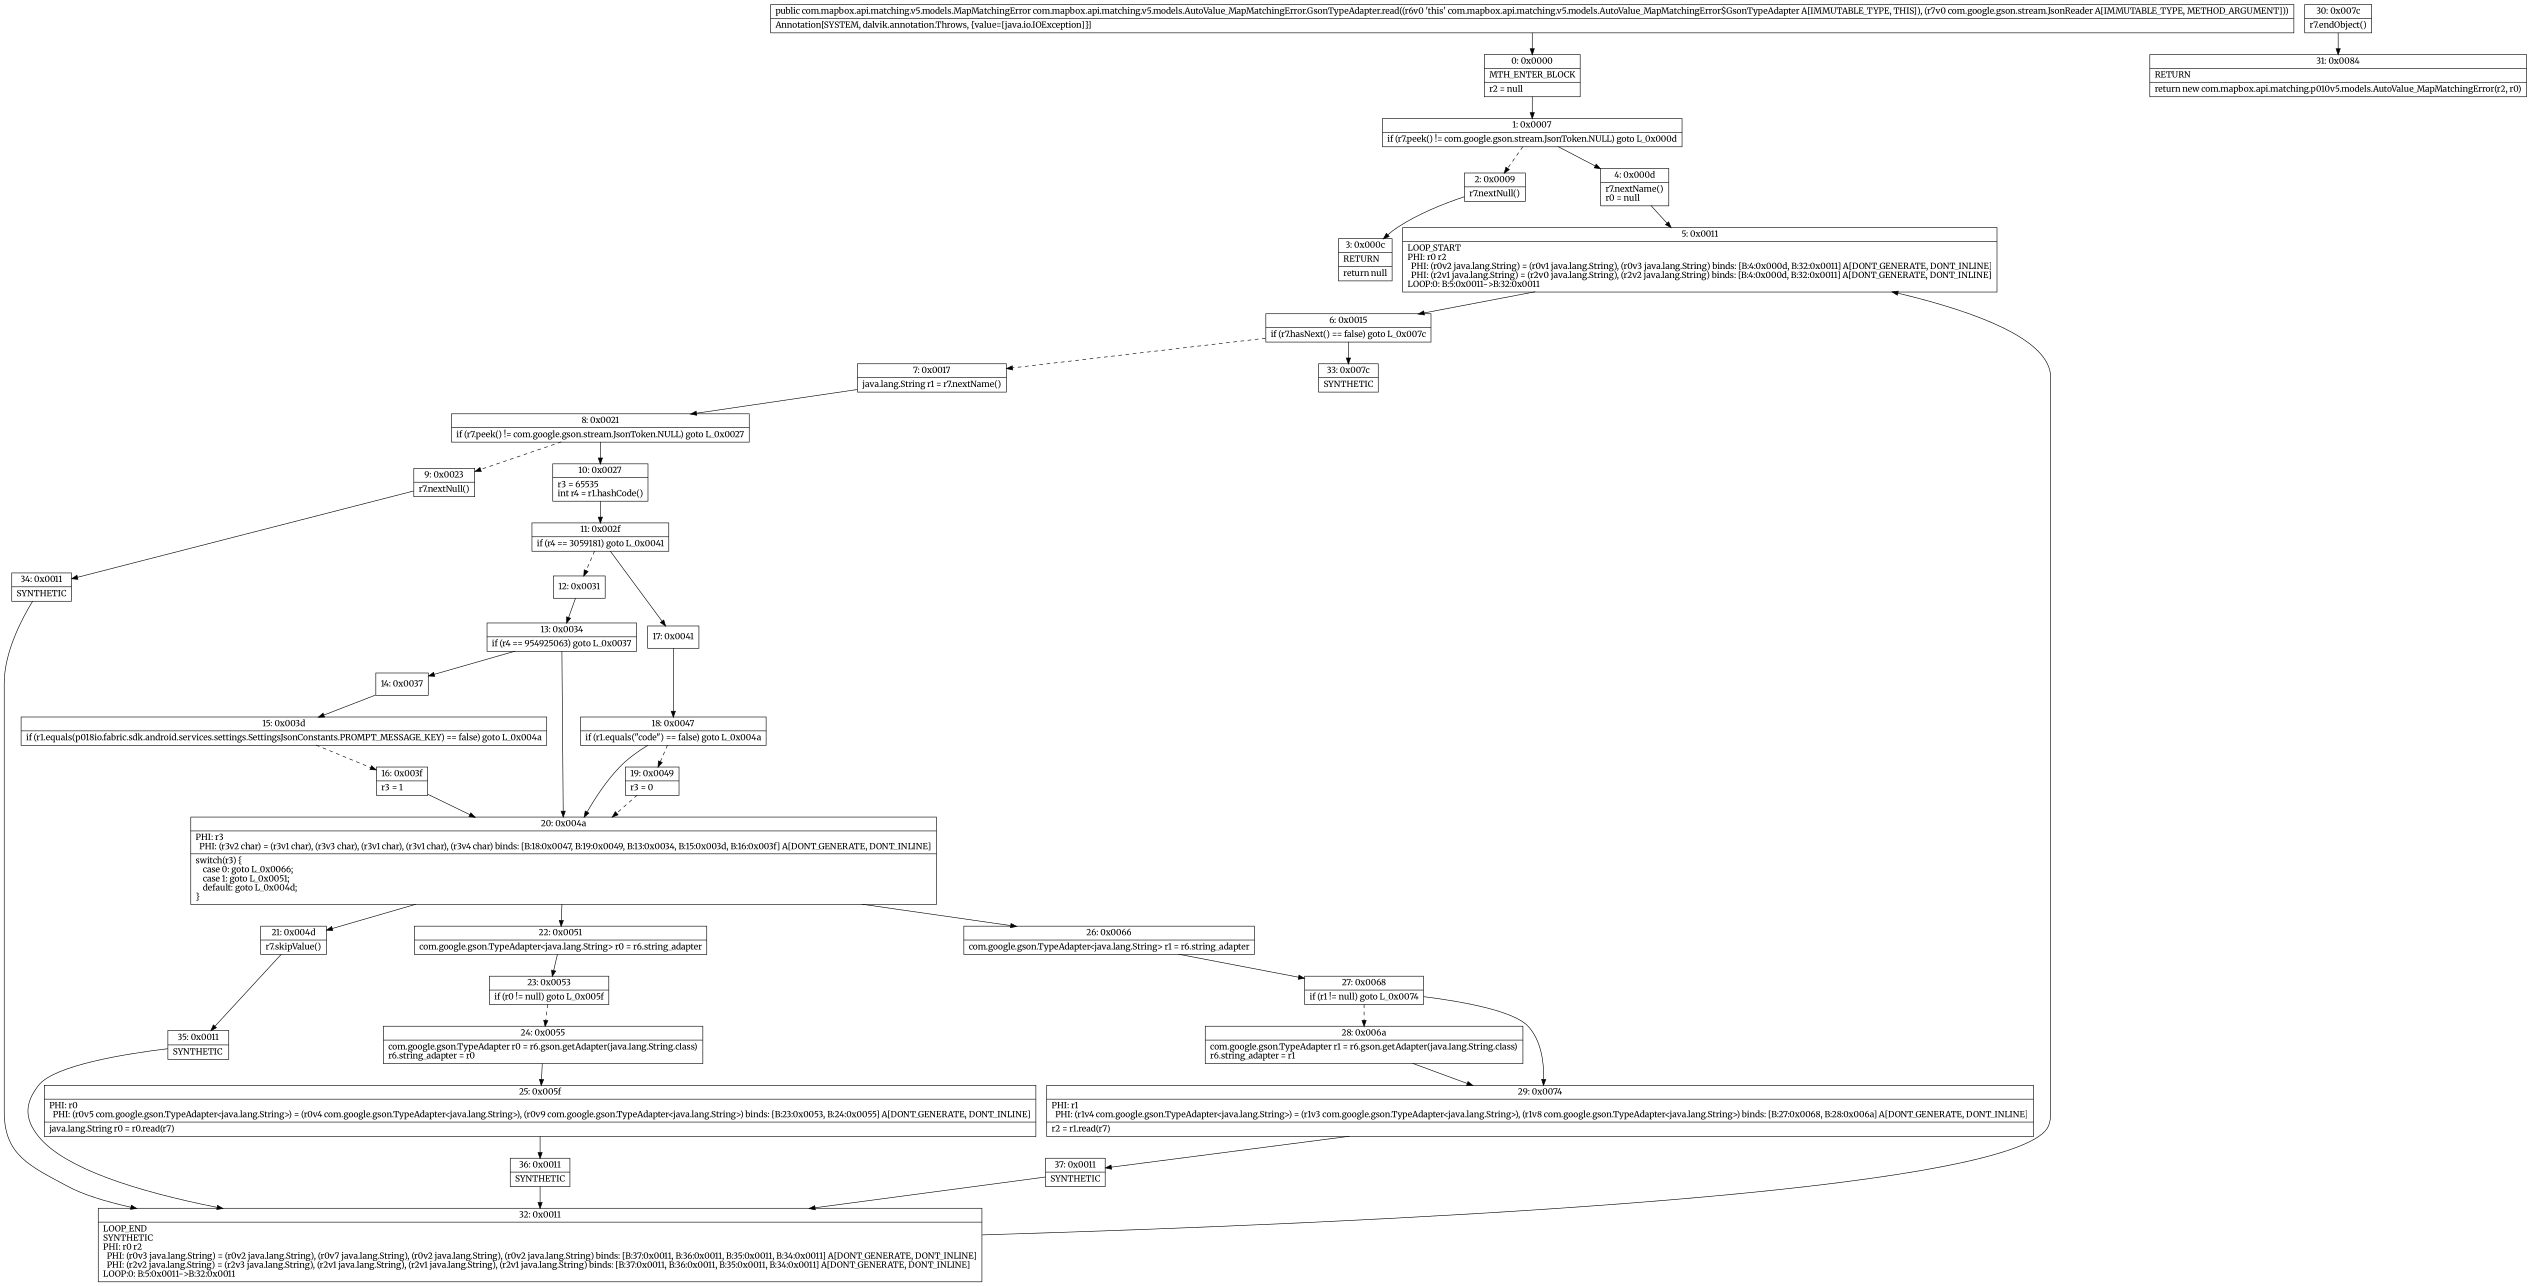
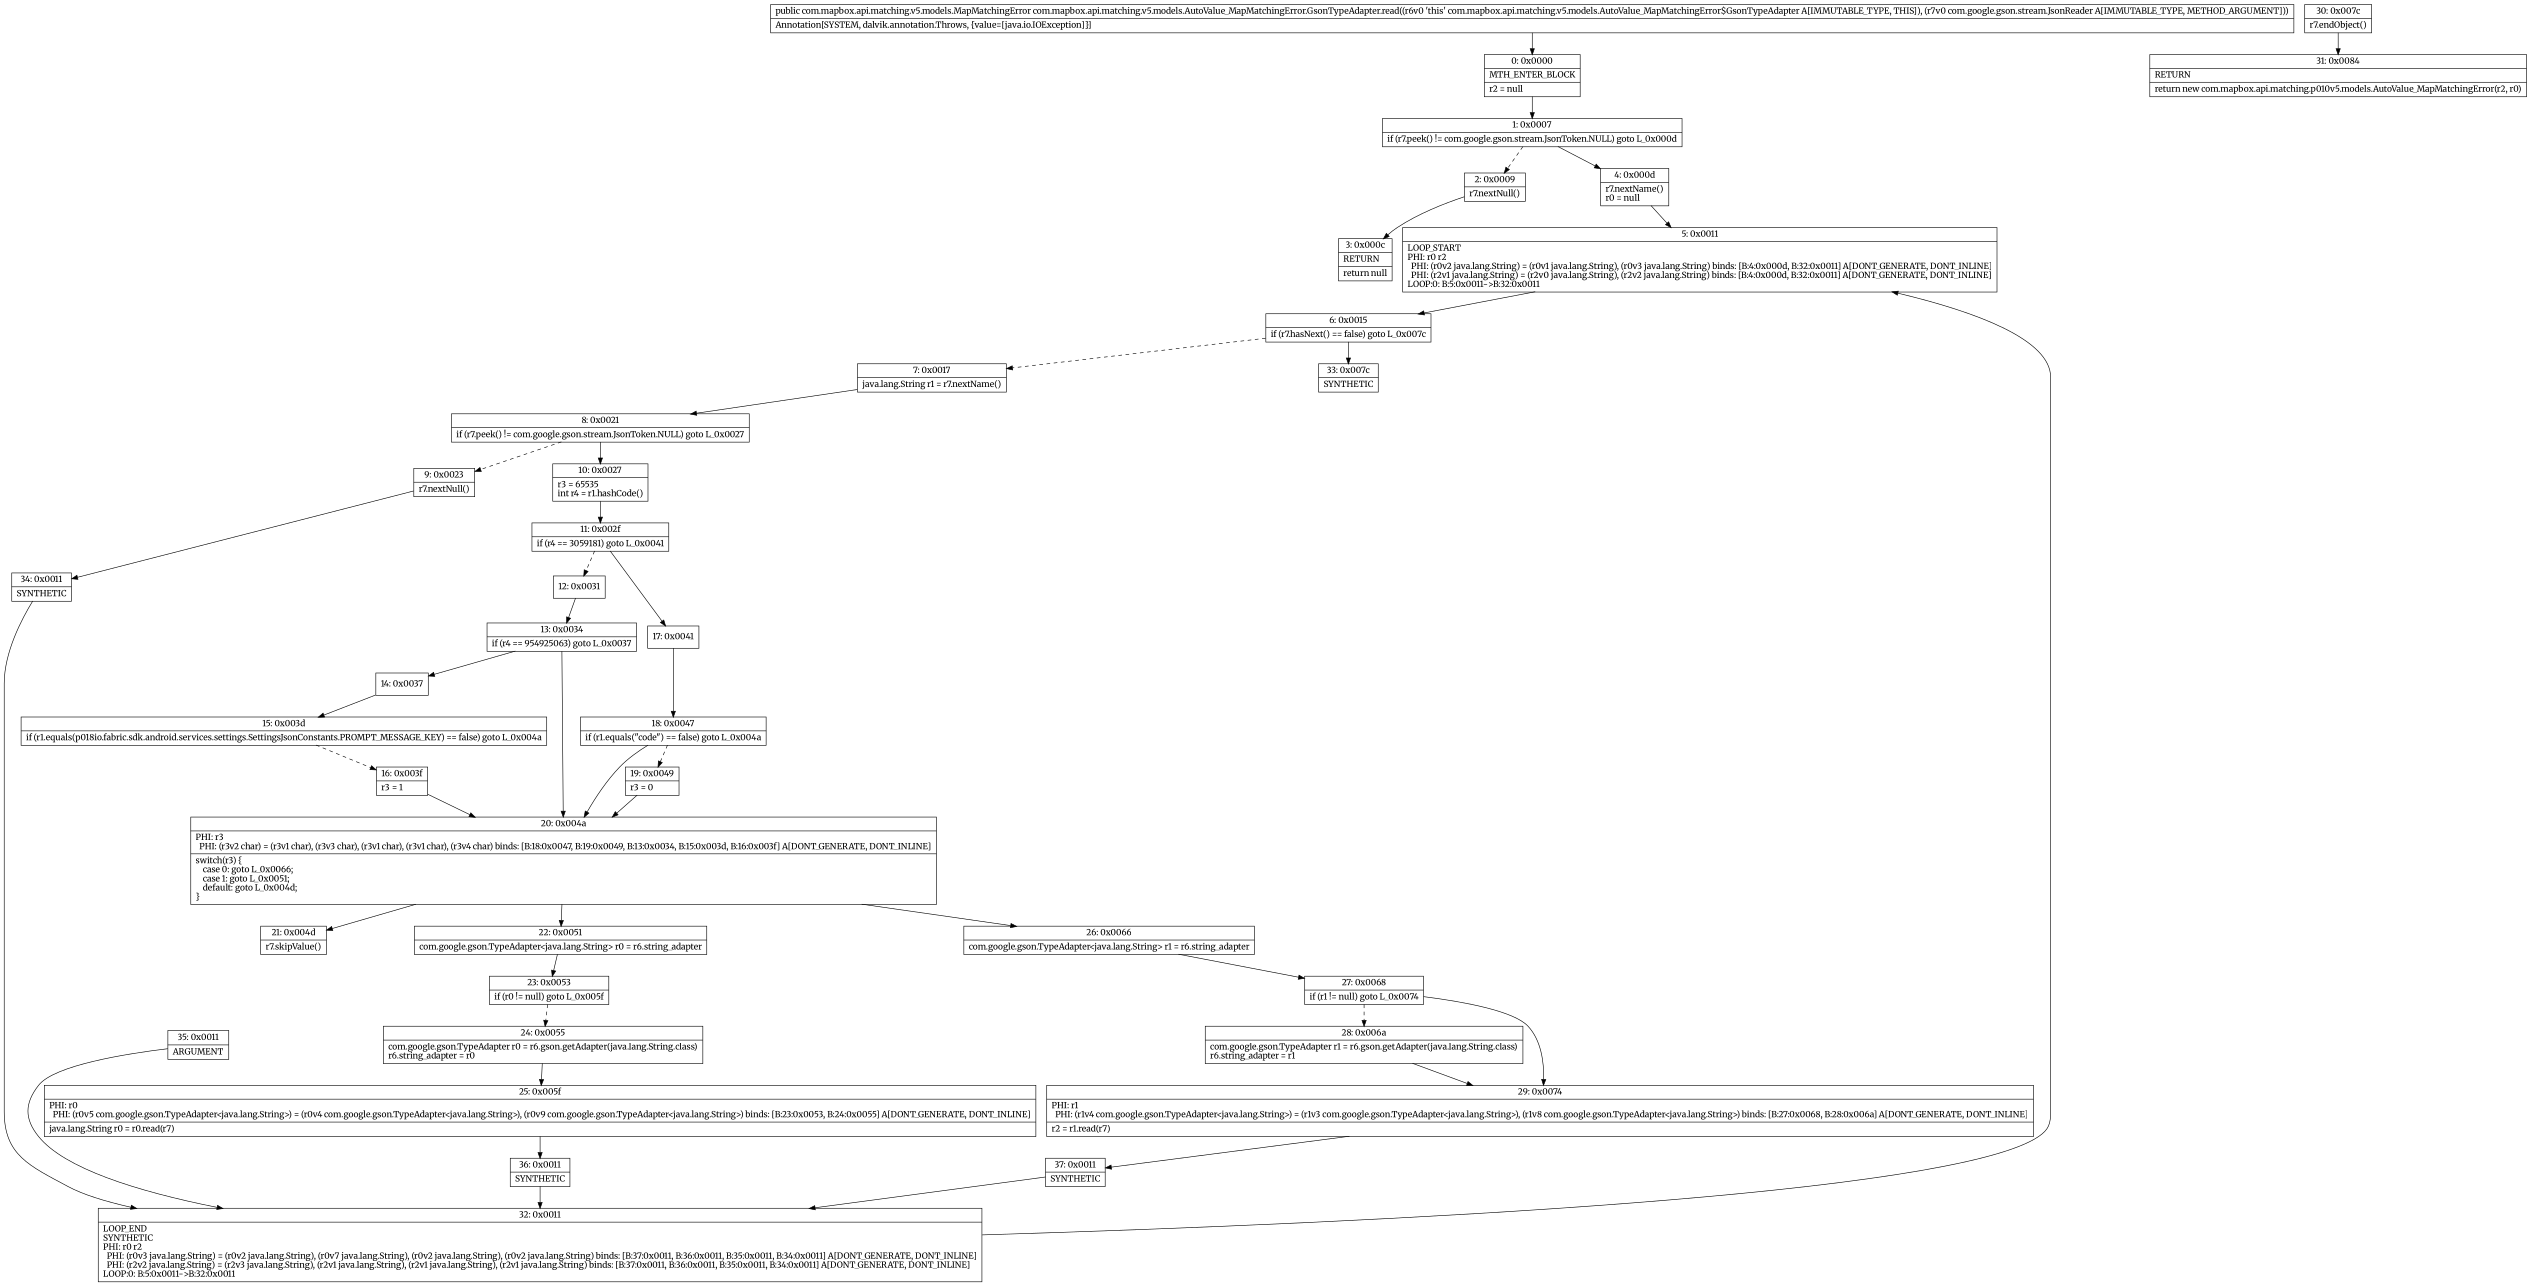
  digraph {
    fontname=Merriweather
    node [fontname=Merriweather shape=record]
    edge [fontname=Merriweather]
    n1 [label="{0\:\ 0x0000|MTH_ENTER_BLOCK\l|r2 = null\l}"]
    n2 [label="{1\:\ 0x0007|if (r7.peek() != com.google.gson.stream.JsonToken.NULL) goto L_0x000d\l}"]
    n3 [label="{2\:\ 0x0009|r7.nextNull()\l}"]
    n4 [label="{4\:\ 0x000d|r7.nextName()\lr0 = null\l}"]
    n5 [label="{3\:\ 0x000c|RETURN\l|return null\l}"]
    n6 [label="{5\:\ 0x0011|LOOP_START\lPHI: r0 r2 \l  PHI: (r0v2 java.lang.String) = (r0v1 java.lang.String), (r0v3 java.lang.String) binds: [B:4:0x000d, B:32:0x0011] A[DONT_GENERATE, DONT_INLINE]\l  PHI: (r2v1 java.lang.String) = (r2v0 java.lang.String), (r2v2 java.lang.String) binds: [B:4:0x000d, B:32:0x0011] A[DONT_GENERATE, DONT_INLINE]\lLOOP:0: B:5:0x0011\-\>B:32:0x0011\l}"]
    n7 [label="{6\:\ 0x0015|if (r7.hasNext() == false) goto L_0x007c\l}"]
    n8 [label="{7\:\ 0x0017|java.lang.String r1 = r7.nextName()\l}"]
    n9 [label="{33\:\ 0x007c|SYNTHETIC\l}"]
    n10 [label="{8\:\ 0x0021|if (r7.peek() != com.google.gson.stream.JsonToken.NULL) goto L_0x0027\l}"]
    n11 [label="{9\:\ 0x0023|r7.nextNull()\l}"]
    n12 [label="{10\:\ 0x0027|r3 = 65535\lint r4 = r1.hashCode()\l}"]
    n13 [label="{34\:\ 0x0011|SYNTHETIC\l}"]
    n14 [label="{11\:\ 0x002f|if (r4 == 3059181) goto L_0x0041\l}"]
    n15 [label="{32\:\ 0x0011|LOOP_END\lSYNTHETIC\lPHI: r0 r2 \l  PHI: (r0v3 java.lang.String) = (r0v2 java.lang.String), (r0v7 java.lang.String), (r0v2 java.lang.String), (r0v2 java.lang.String) binds: [B:37:0x0011, B:36:0x0011, B:35:0x0011, B:34:0x0011] A[DONT_GENERATE, DONT_INLINE]\l  PHI: (r2v2 java.lang.String) = (r2v3 java.lang.String), (r2v1 java.lang.String), (r2v1 java.lang.String), (r2v1 java.lang.String) binds: [B:37:0x0011, B:36:0x0011, B:35:0x0011, B:34:0x0011] A[DONT_GENERATE, DONT_INLINE]\lLOOP:0: B:5:0x0011\-\>B:32:0x0011\l}"]
    n16 [label="{12\:\ 0x0031}"]
    n17 [label="{17\:\ 0x0041}"]
    n18 [label="{13\:\ 0x0034|if (r4 == 954925063) goto L_0x0037\l}"]
    n19 [label="{18\:\ 0x0047|if (r1.equals(\"code\") == false) goto L_0x004a\l}"]
    n20 [label="{14\:\ 0x0037}"]
    n21 [label="{20\:\ 0x004a|PHI: r3 \l  PHI: (r3v2 char) = (r3v1 char), (r3v3 char), (r3v1 char), (r3v1 char), (r3v4 char) binds: [B:18:0x0047, B:19:0x0049, B:13:0x0034, B:15:0x003d, B:16:0x003f] A[DONT_GENERATE, DONT_INLINE]\l|switch(r3) \{\l    case 0: goto L_0x0066;\l    case 1: goto L_0x0051;\l    default: goto L_0x004d;\l\}\l}"]
    n22 [label="{15\:\ 0x003d|if (r1.equals(p018io.fabric.sdk.android.services.settings.SettingsJsonConstants.PROMPT_MESSAGE_KEY) == false) goto L_0x004a\l}"]
    n23 [label="{21\:\ 0x004d|r7.skipValue()\l}"]
    n24 [label="{22\:\ 0x0051|com.google.gson.TypeAdapter\<java.lang.String\> r0 = r6.string_adapter\l}"]
    n25 [label="{26\:\ 0x0066|com.google.gson.TypeAdapter\<java.lang.String\> r1 = r6.string_adapter\l}"]
    n26 [label="{16\:\ 0x003f|r3 = 1\l}"]
    n27 [label="{19\:\ 0x0049|r3 = 0\l}"]
-   n28 [label="{35\:\ 0x0011|SYNTHETIC\l}"]
+   n28 [label="{35\:\ 0x0011|ARGUMENT\l}"]
    n29 [label="{23\:\ 0x0053|if (r0 != null) goto L_0x005f\l}"]
    n30 [label="{27\:\ 0x0068|if (r1 != null) goto L_0x0074\l}"]
    n31 [label="{24\:\ 0x0055|com.google.gson.TypeAdapter r0 = r6.gson.getAdapter(java.lang.String.class)\lr6.string_adapter = r0\l}"]
    n32 [label="{25\:\ 0x005f|PHI: r0 \l  PHI: (r0v5 com.google.gson.TypeAdapter\<java.lang.String\>) = (r0v4 com.google.gson.TypeAdapter\<java.lang.String\>), (r0v9 com.google.gson.TypeAdapter\<java.lang.String\>) binds: [B:23:0x0053, B:24:0x0055] A[DONT_GENERATE, DONT_INLINE]\l|java.lang.String r0 = r0.read(r7)\l}"]
    n33 [label="{36\:\ 0x0011|SYNTHETIC\l}"]
    n34 [label="{28\:\ 0x006a|com.google.gson.TypeAdapter r1 = r6.gson.getAdapter(java.lang.String.class)\lr6.string_adapter = r1\l}"]
    n35 [label="{29\:\ 0x0074|PHI: r1 \l  PHI: (r1v4 com.google.gson.TypeAdapter\<java.lang.String\>) = (r1v3 com.google.gson.TypeAdapter\<java.lang.String\>), (r1v8 com.google.gson.TypeAdapter\<java.lang.String\>) binds: [B:27:0x0068, B:28:0x006a] A[DONT_GENERATE, DONT_INLINE]\l|r2 = r1.read(r7)\l}"]
    n36 [label="{37\:\ 0x0011|SYNTHETIC\l}"]
    n37 [label="{30\:\ 0x007c|r7.endObject()\l}"]
    n38 [label="{31\:\ 0x0084|RETURN\l|return new com.mapbox.api.matching.p010v5.models.AutoValue_MapMatchingError(r2, r0)\l}"]
    n39 [label="{public com.mapbox.api.matching.v5.models.MapMatchingError com.mapbox.api.matching.v5.models.AutoValue_MapMatchingError.GsonTypeAdapter.read((r6v0 'this' com.mapbox.api.matching.v5.models.AutoValue_MapMatchingError$GsonTypeAdapter A[IMMUTABLE_TYPE, THIS]), (r7v0 com.google.gson.stream.JsonReader A[IMMUTABLE_TYPE, METHOD_ARGUMENT]))  | Annotation[SYSTEM, dalvik.annotation.Throws, \{value=[java.io.IOException]\}]\l}"]
    n1 -> n2
    n2 -> n3 [style=dashed]
    n2 -> n4
    n3 -> n5
    n4 -> n6
    n6 -> n7
    n7 -> n8 [style=dashed]
    n7 -> n9
    n8 -> n10
    n10 -> n11 [style=dashed]
    n10 -> n12
    n11 -> n13
    n12 -> n14
    n13 -> n15
    n14 -> n16 [style=dashed]
    n14 -> n17
    n15 -> n6
    n16 -> n18
    n17 -> n19
    n18 -> n20
    n18 -> n21 [style=solid]
    n19 -> n21
    n19 -> n27 [style=dashed]
    n20 -> n22
    n21 -> n23
    n21 -> n24
    n21 -> n25
    n22 -> n26 [style=dashed]
-   n23 -> n28
    n24 -> n29
    n25 -> n30
    n26 -> n21
-   n27 -> n21 [style=dashed]
+   n27 -> n21
    n28 -> n15
    n29 -> n31 [style=dashed]
    n30 -> n34 [style=dashed]
    n30 -> n35
    n31 -> n32
    n32 -> n33
    n33 -> n15
    n34 -> n35
    n35 -> n36
    n36 -> n15
    n37 -> n38
    n39 -> n1
  }
